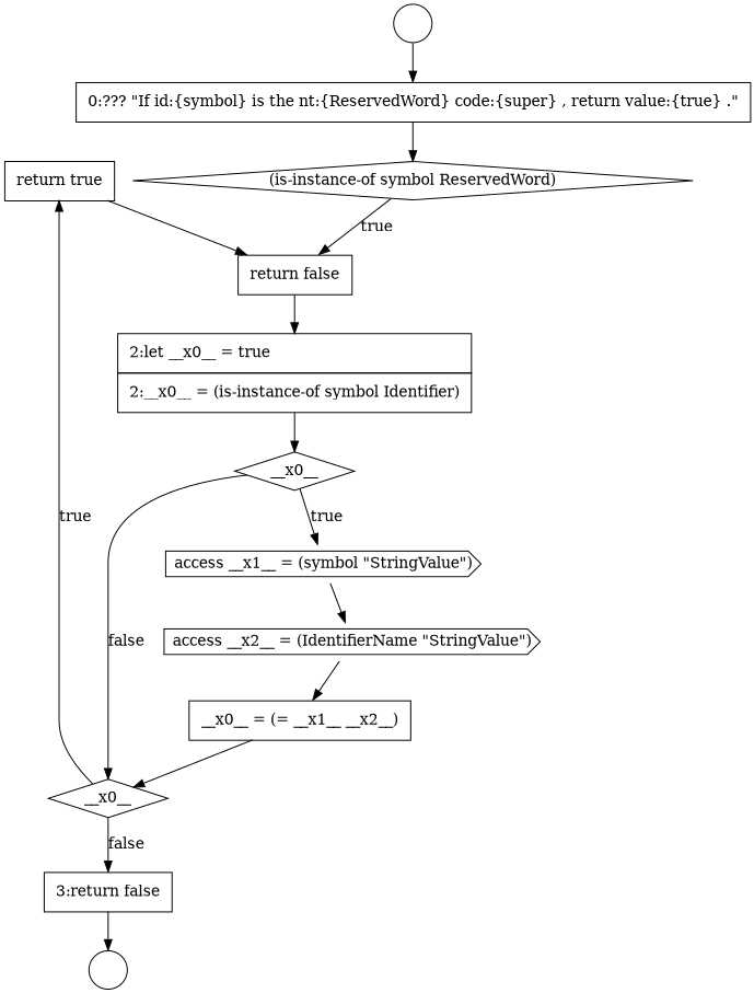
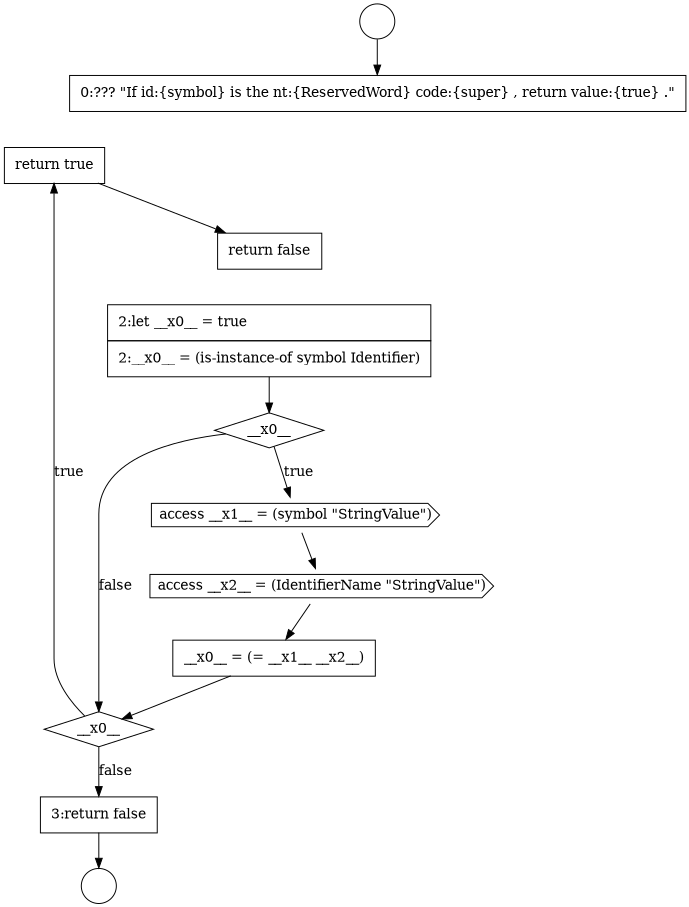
  digraph {
    node [color=black fillcolor=white shape=none style=filled]
    edge [color=black]
    n1 [label=<<font color="black">     <table border="0" cellborder="1" cellspacing="0" cellpadding="10">       <tr><td align="left">return true</td></tr>     </table>   </font>> margin=0]
    n2 [label=<<font color="black">     <table border="0" cellborder="1" cellspacing="0" cellpadding="10">       <tr><td align="left">return false</td></tr>     </table>   </font>> margin=0]
    n3 [label=<<font color="black">     <table border="0" cellborder="1" cellspacing="0" cellpadding="10">       <tr><td align="left">3:return false</td></tr>     </table>   </font>> margin=0]
    n4 [label=" " shape=circle]
    n5 [label=" " shape=circle]
    n6 [label=<<font color="black">     <table border="0" cellborder="1" cellspacing="0" cellpadding="10">       <tr><td align="left">0:??? &quot;If id:{symbol} is the nt:{ReservedWord} code:{super} , return value:{true} .&quot;</td></tr>     </table>   </font>> margin=0]
-   n7 [label=<<font color="black">(is-instance-of symbol ReservedWord)</font>> shape=diamond]
    n8 [label=<<font color="black">     <table border="0" cellborder="1" cellspacing="0" cellpadding="10">       <tr><td align="left">2:let __x0__ = true</td></tr>       <tr><td align="left">2:__x0__ = (is-instance-of symbol Identifier)</td></tr>     </table>   </font>> margin=0]
    n9 [label=<<font color="black">__x0__</font>> shape=diamond]
    n10 [label=<<font color="black">access __x1__ = (symbol &quot;StringValue&quot;)</font>> shape=cds]
    n11 [label=<<font color="black">access __x2__ = (IdentifierName &quot;StringValue&quot;)</font>> shape=cds]
    n12 [label=<<font color="black">     <table border="0" cellborder="1" cellspacing="0" cellpadding="10">       <tr><td align="left">__x0__ = (= __x1__ __x2__)</td></tr>     </table>   </font>> margin=0]
    n13 [label=<<font color="black">__x0__</font>> shape=diamond]
    n1 -> n2
-   n2 -> n8
    n3 -> n4
    n5 -> n6
-   n6 -> n7
-   n7 -> n2 [label=<<font color="black">true</font>>]
    n8 -> n9
    n9 -> n10 [label=<<font color="black">true</font>>]
    n9 -> n13 [label=<<font color="black">false</font>>]
    n10 -> n11
    n11 -> n12
    n12 -> n13
    n13 -> n1 [label=<<font color="black">true</font>>]
    n13 -> n3 [label=<<font color="black">false</font>>]
  }
